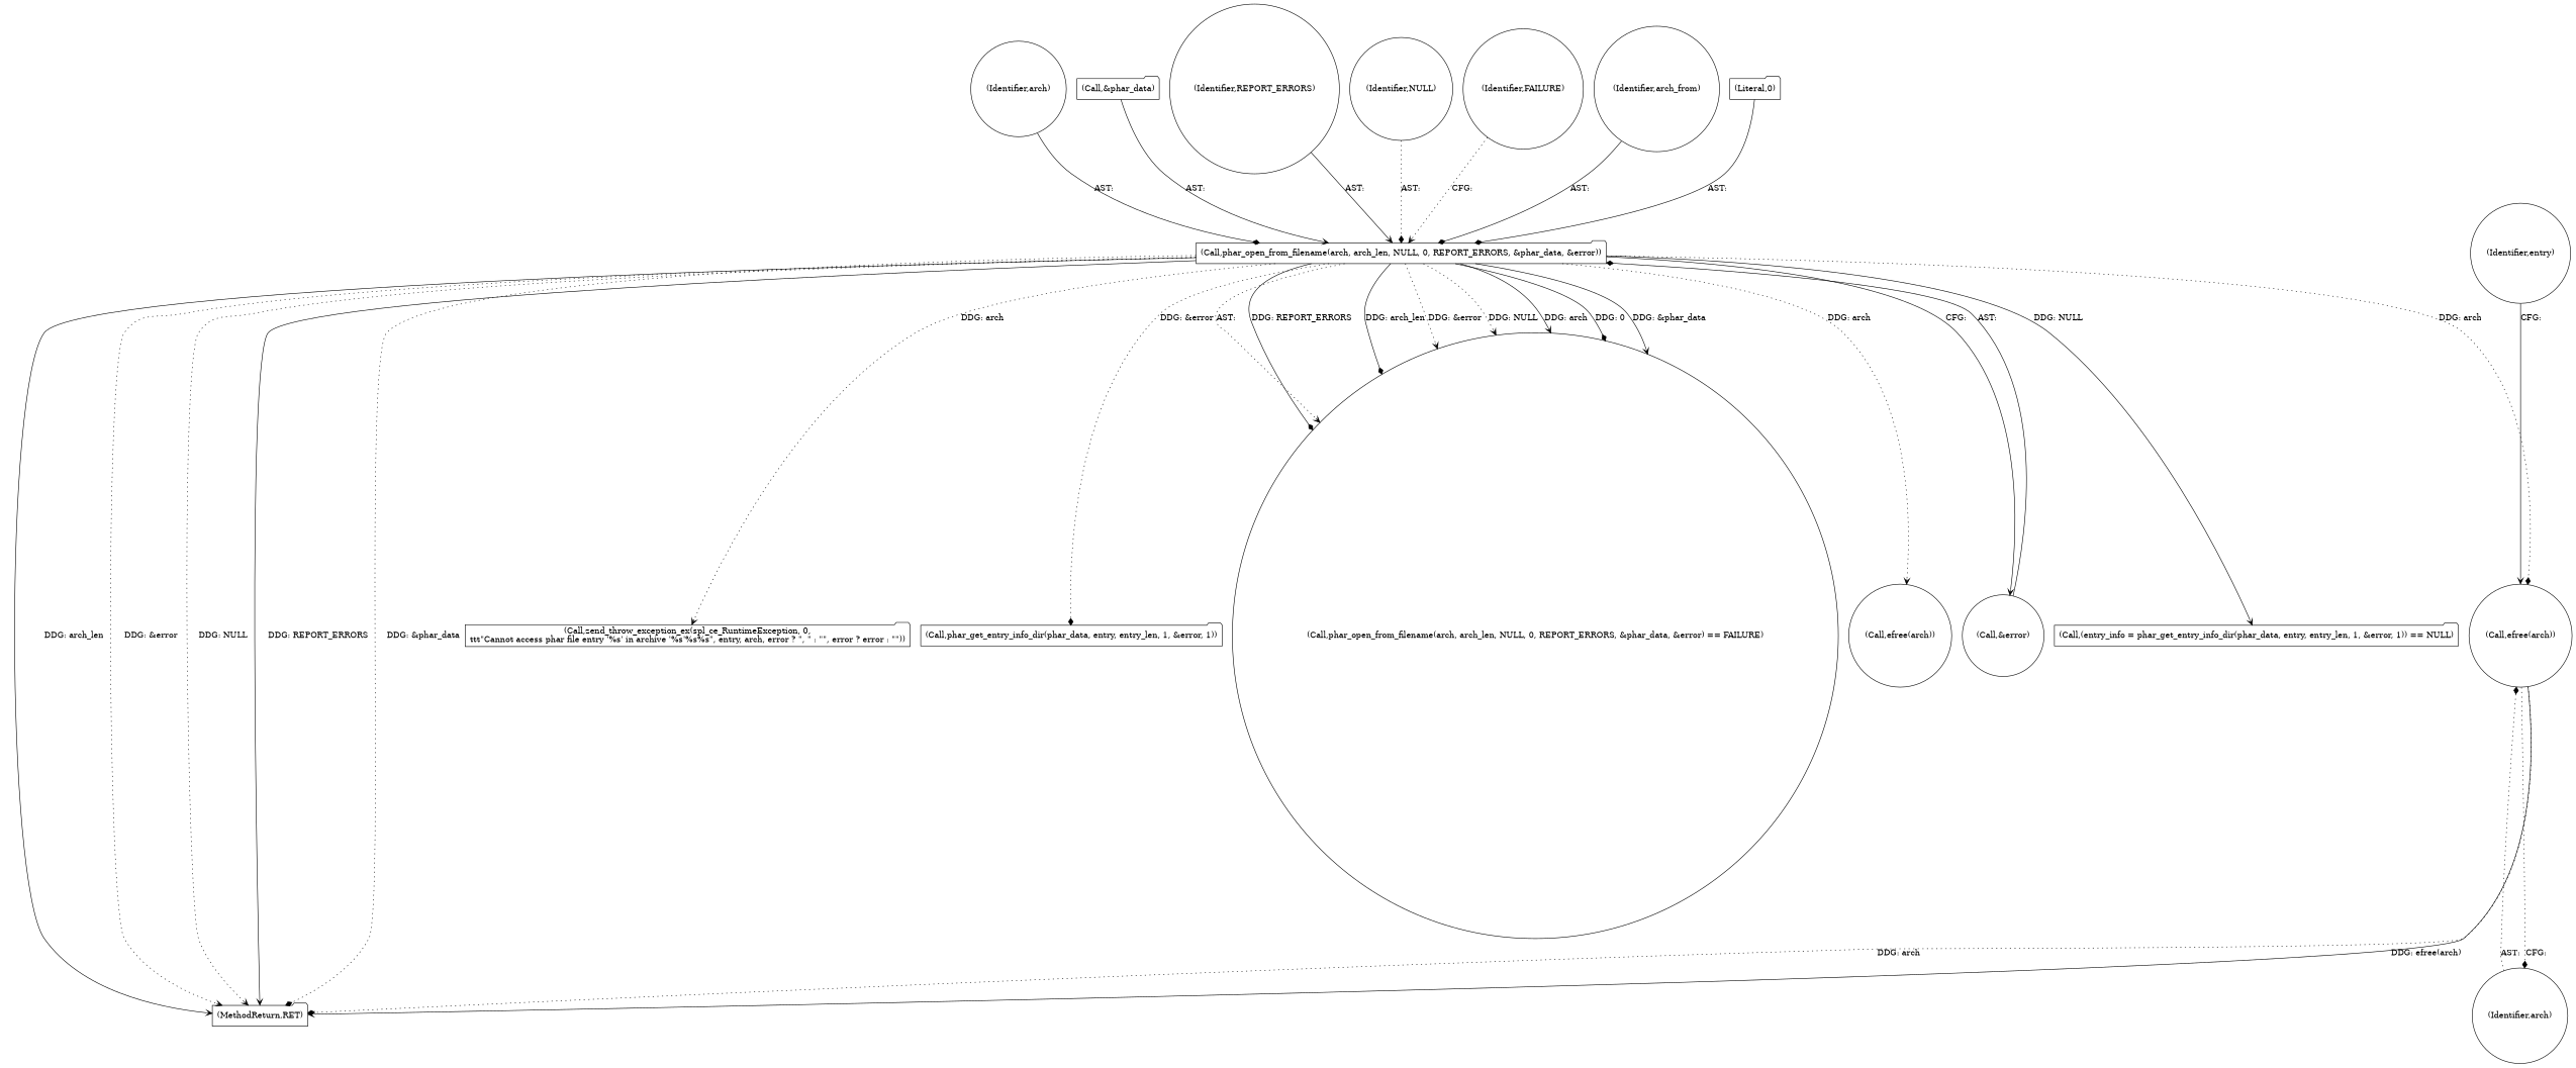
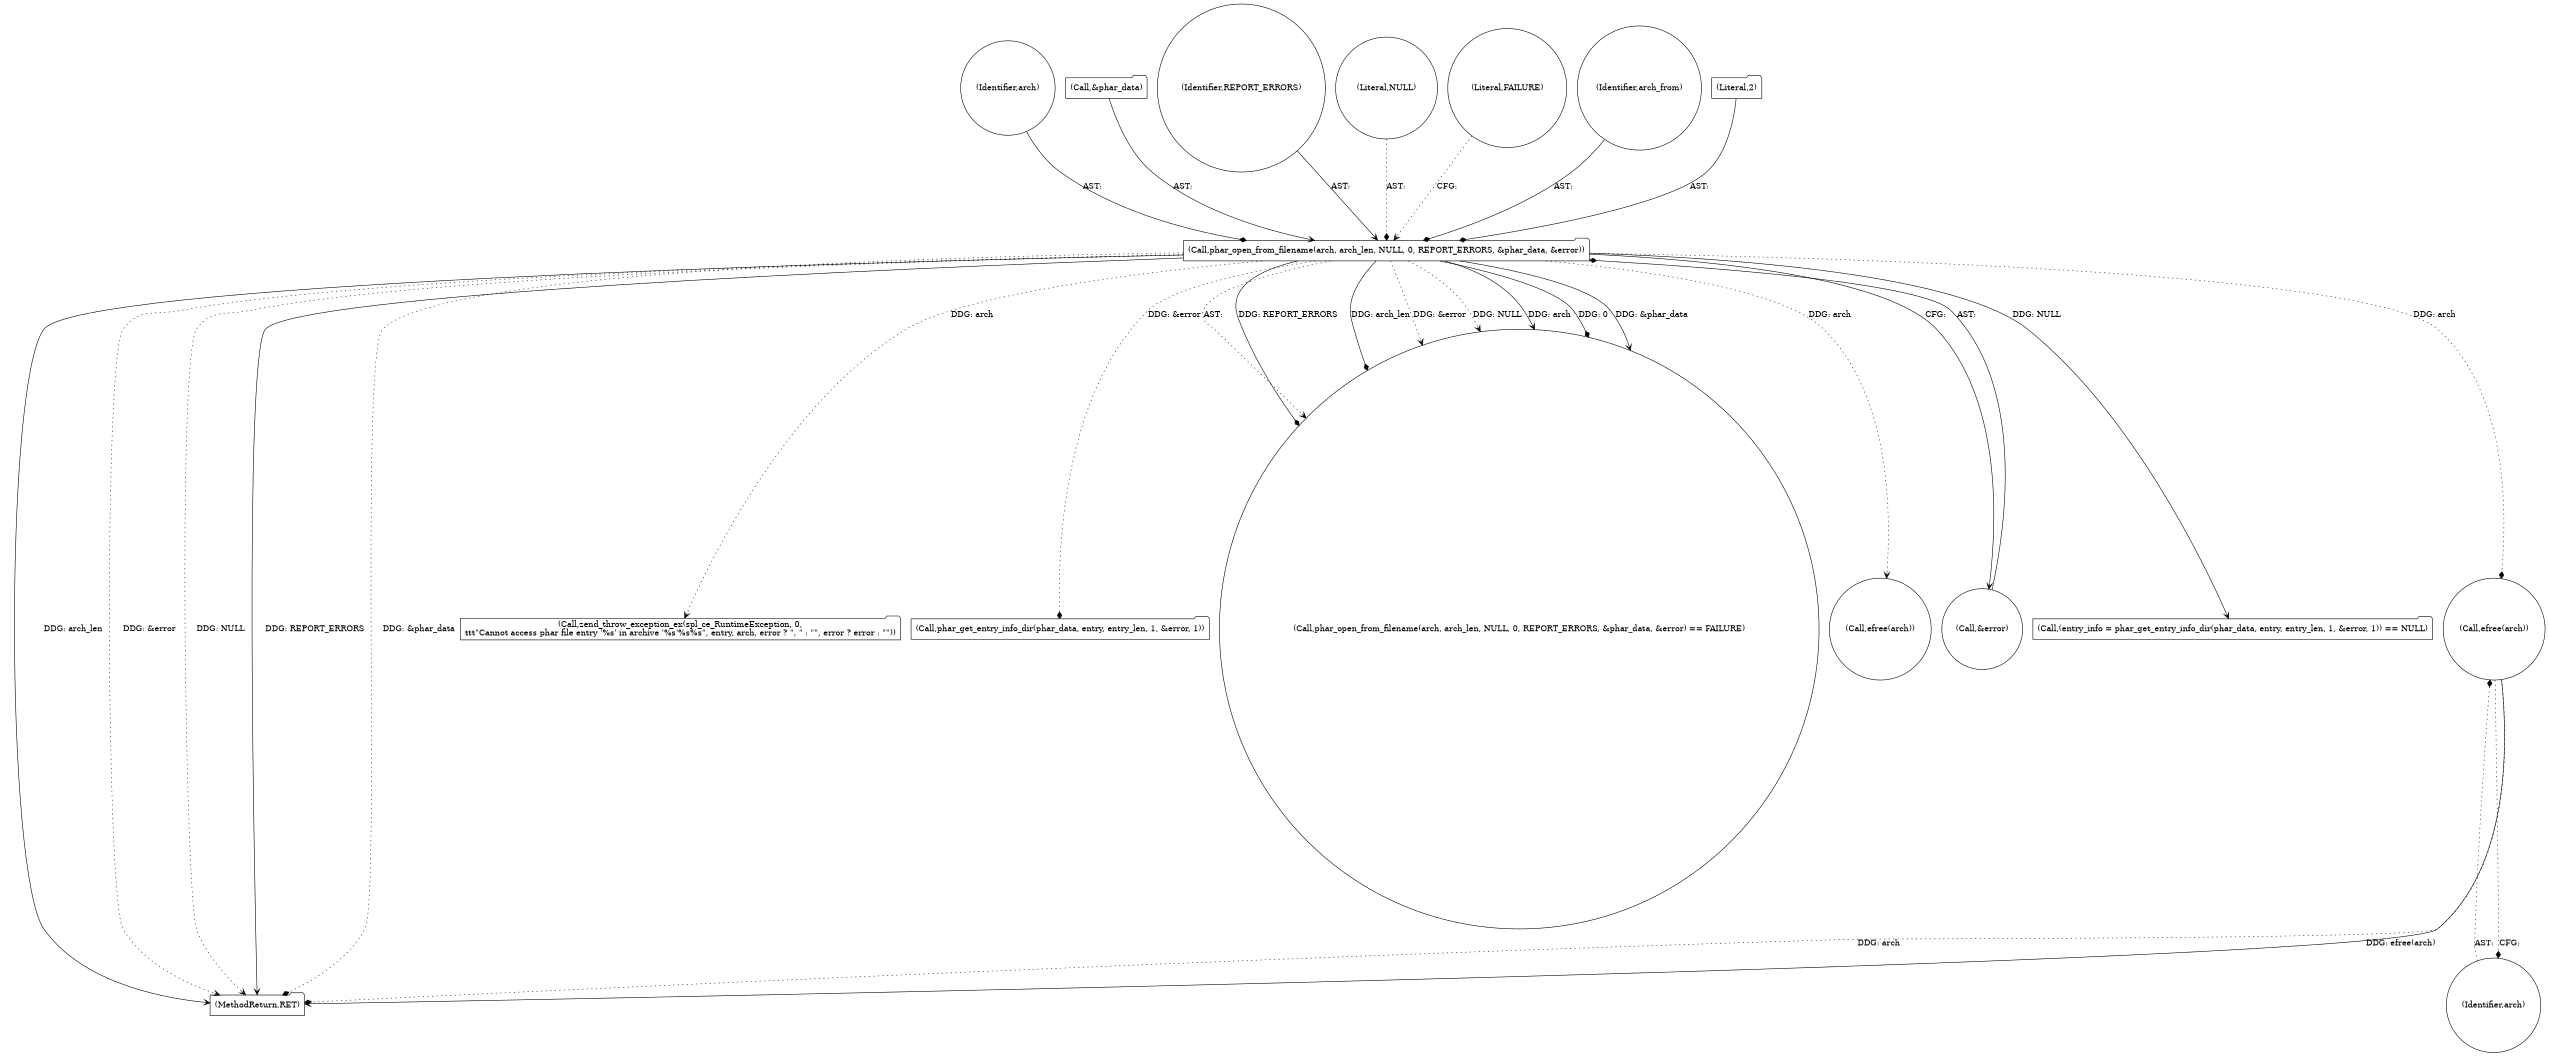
  digraph {
    node [shape=circle]
    edge [arrowhead=vee style=solid]
    n1 [label="(Call,efree(arch))"]
    n2 [label="(MethodReturn,RET)" shape=folder]
    n3 [label="(Identifier,arch)"]
    n4 [label="(Call,phar_open_from_filename(arch, arch_len, NULL, 0, REPORT_ERRORS, &phar_data, &error))" shape=folder]
    n5 [label="(Call,zend_throw_exception_ex(spl_ce_RuntimeException, 0,\n\t\t\t\"Cannot access phar file entry '%s' in archive '%s'%s%s\", entry, arch, error ? \", \" : \"\", error ? error : \"\"))" shape=folder]
    n6 [label="(Call,phar_get_entry_info_dir(phar_data, entry, entry_len, 1, &error, 1))" shape=folder]
    n7 [label="(Call,phar_open_from_filename(arch, arch_len, NULL, 0, REPORT_ERRORS, &phar_data, &error) == FAILURE)"]
    n8 [label="(Call,efree(arch))"]
    n9 [label="(Call,&error)"]
    n10 [label="(Call,(entry_info = phar_get_entry_info_dir(phar_data, entry, entry_len, 1, &error, 1)) == NULL)" shape=folder]
    n11 [label="(Identifier,arch)"]
    n12 [label="(Call,&phar_data)" shape=folder]
    n13 [label="(Identifier,REPORT_ERRORS)"]
-   n14 [label="(Identifier,NULL)"]
-   n15 [label="(Identifier,entry)"]
-   n16 [label="(Identifier,FAILURE)"]
+   n14 [label="(Literal,NULL)"]
+   n16 [label="(Literal,FAILURE)"]
    n17 [label="(Identifier,arch_from)"]
-   n18 [label="(Literal,0)" shape=folder]
+   n18 [label="(Literal,2)" shape=folder]
    n1 -> n2 [arrowhead=diamond label="DDG: arch" style=dotted]
    n1 -> n2 [label="DDG: efree(arch)"]
    n1 -> n3 [arrowhead=diamond label="CFG: " style=dotted]
    n3 -> n1 [arrowhead=diamond label="AST: " style=dotted]
    n4 -> n1 [arrowhead=diamond label="DDG: arch" style=dotted]
    n4 -> n2 [label="DDG: arch_len"]
    n4 -> n2 [label="DDG: &error" style=dotted]
    n4 -> n2 [label="DDG: NULL" style=dotted]
    n4 -> n2 [label="DDG: REPORT_ERRORS"]
    n4 -> n2 [arrowhead=diamond label="DDG: &phar_data" style=dotted]
    n4 -> n5 [label="DDG: arch" style=dotted]
    n4 -> n6 [arrowhead=diamond label="DDG: &error" style=dotted]
    n4 -> n7 [label="AST: " style=dotted]
    n4 -> n7 [arrowhead=diamond label="DDG: REPORT_ERRORS"]
    n4 -> n7 [arrowhead=diamond label="DDG: arch_len"]
    n4 -> n7 [label="DDG: &error" style=dotted]
    n4 -> n7 [label="DDG: NULL" style=dotted]
    n4 -> n7 [label="DDG: arch"]
    n4 -> n7 [arrowhead=diamond label="DDG: 0"]
    n4 -> n7 [label="DDG: &phar_data"]
    n4 -> n8 [label="DDG: arch" style=dotted]
    n4 -> n9 [label="CFG: "]
    n4 -> n10 [label="DDG: NULL"]
    n9 -> n4 [arrowhead=diamond label="AST: "]
    n11 -> n4 [arrowhead=diamond label="AST: "]
    n12 -> n4 [label="AST: "]
    n13 -> n4 [label="AST: "]
    n14 -> n4 [arrowhead=diamond label="AST: " style=dotted]
-   n15 -> n1 [label="CFG: "]
    n16 -> n4 [label="CFG: " style=dotted]
    n17 -> n4 [arrowhead=diamond label="AST: "]
    n18 -> n4 [arrowhead=diamond label="AST: "]
  }
